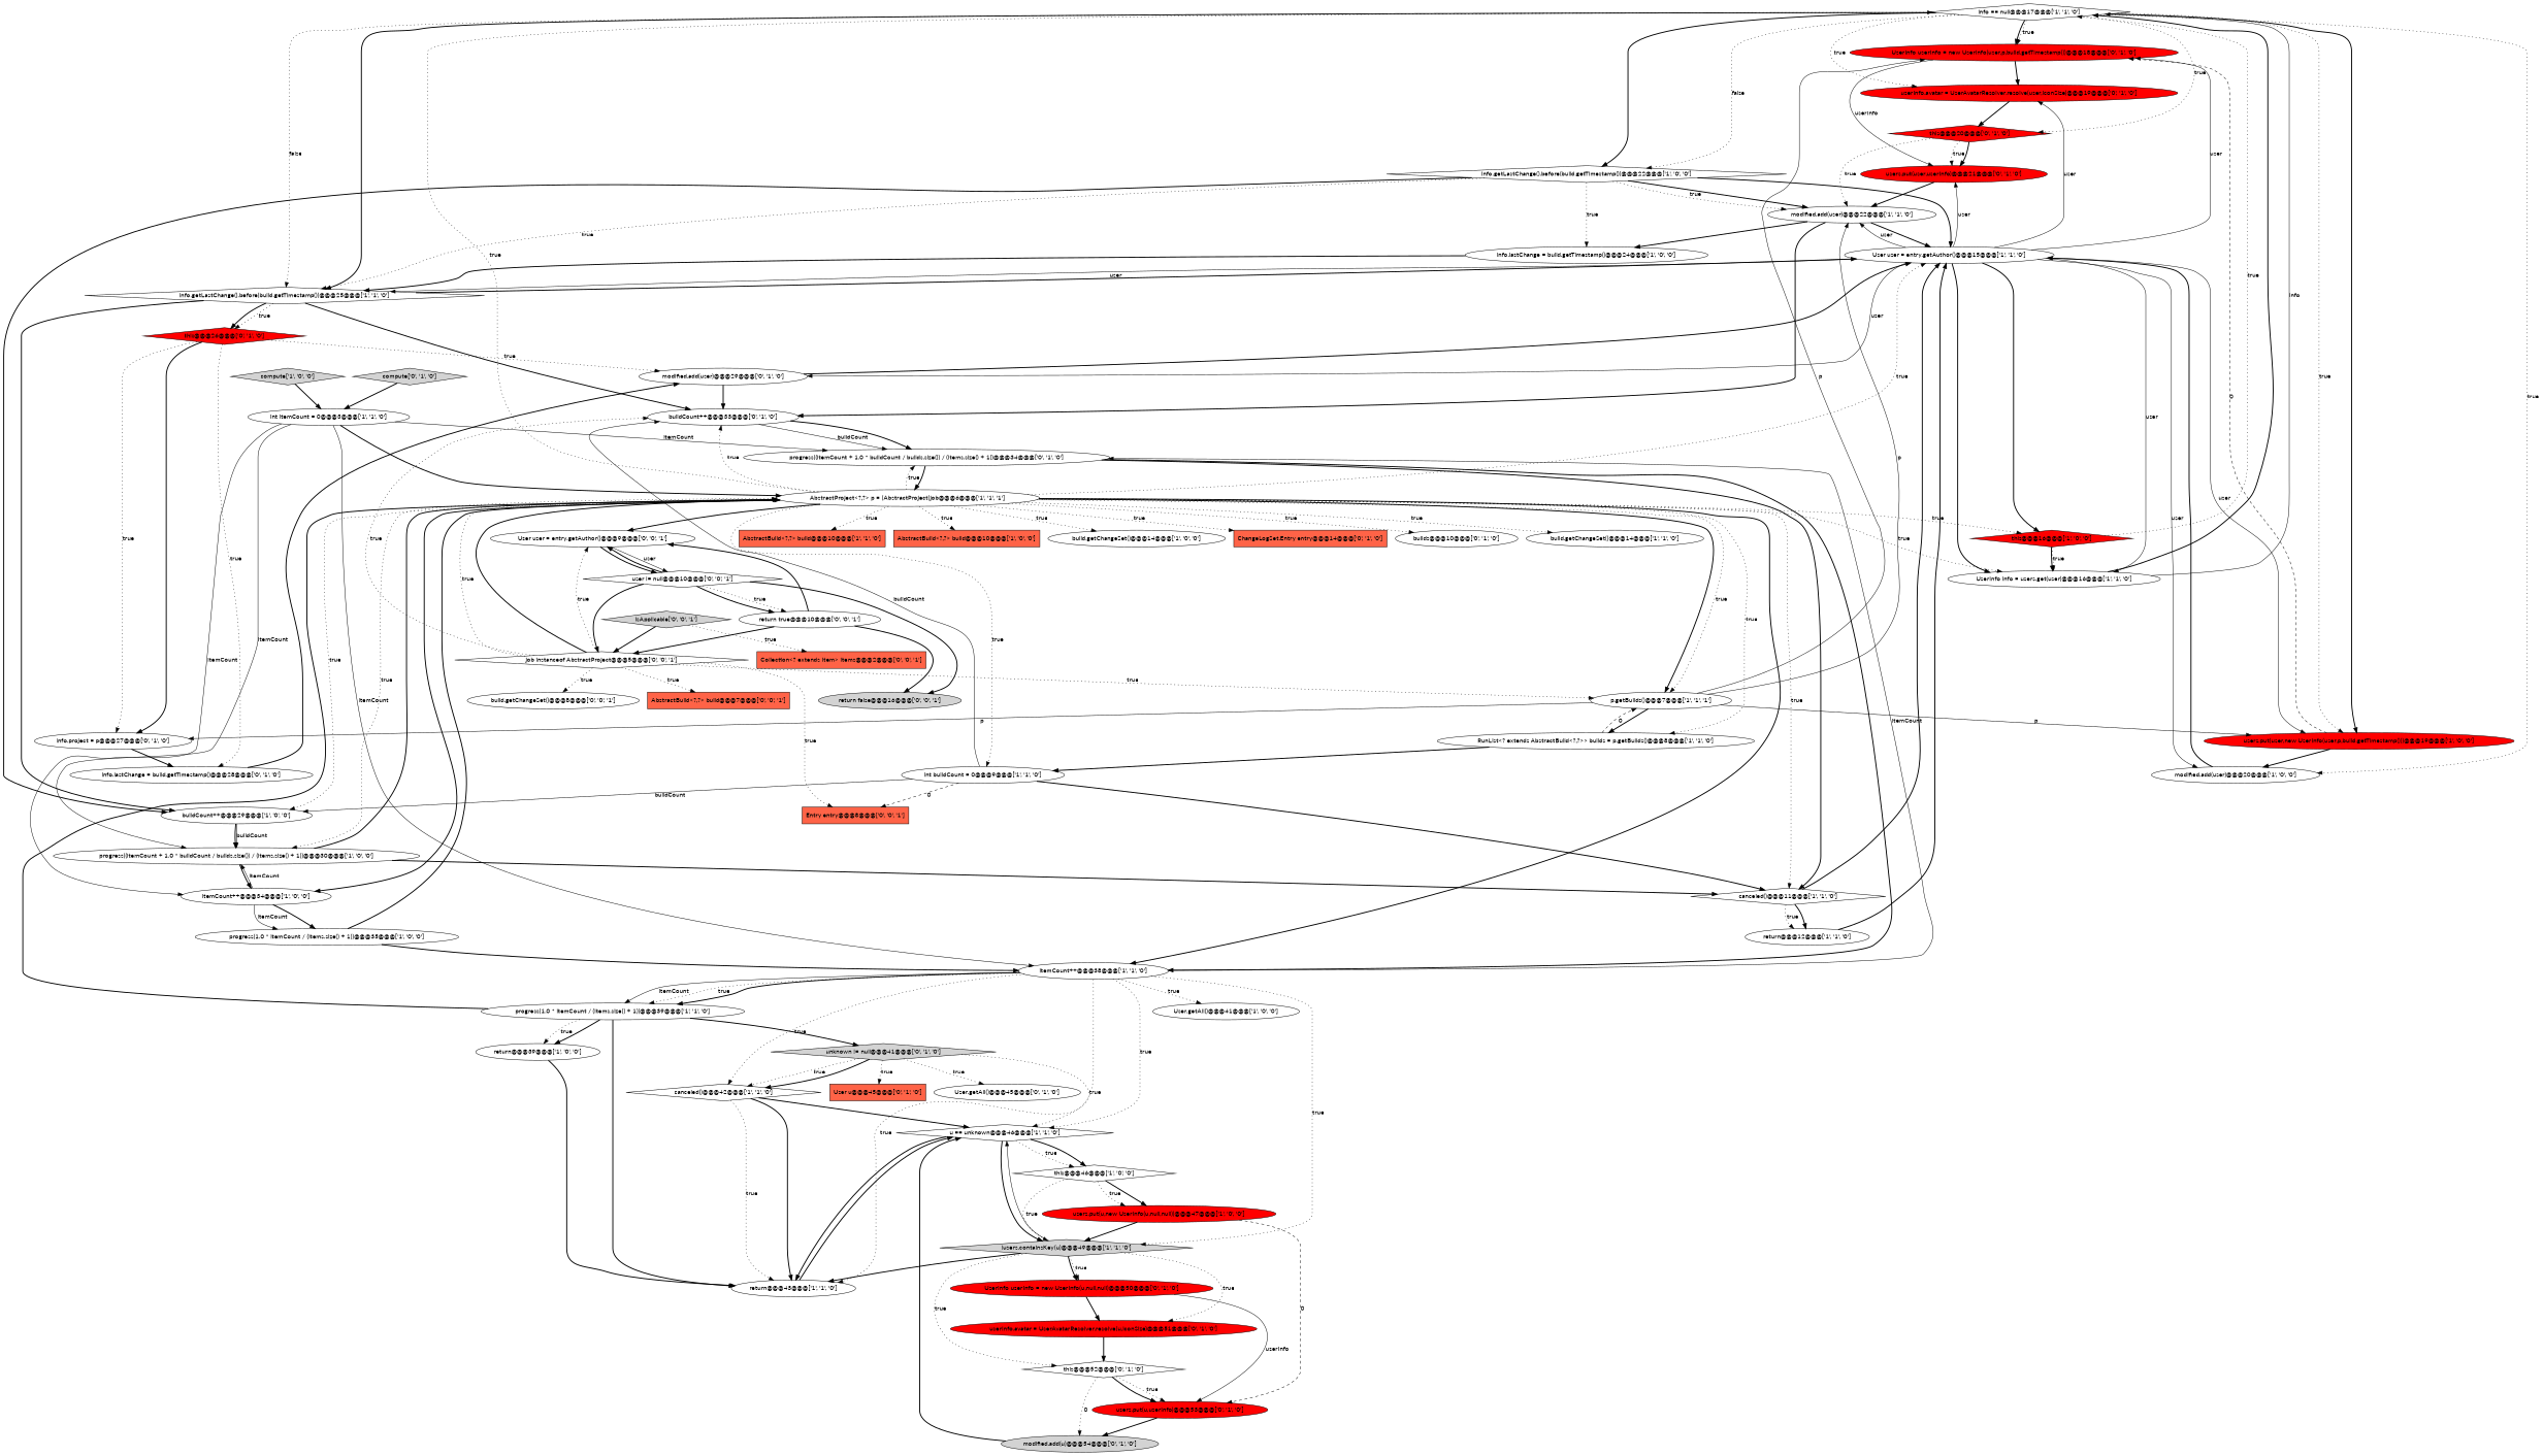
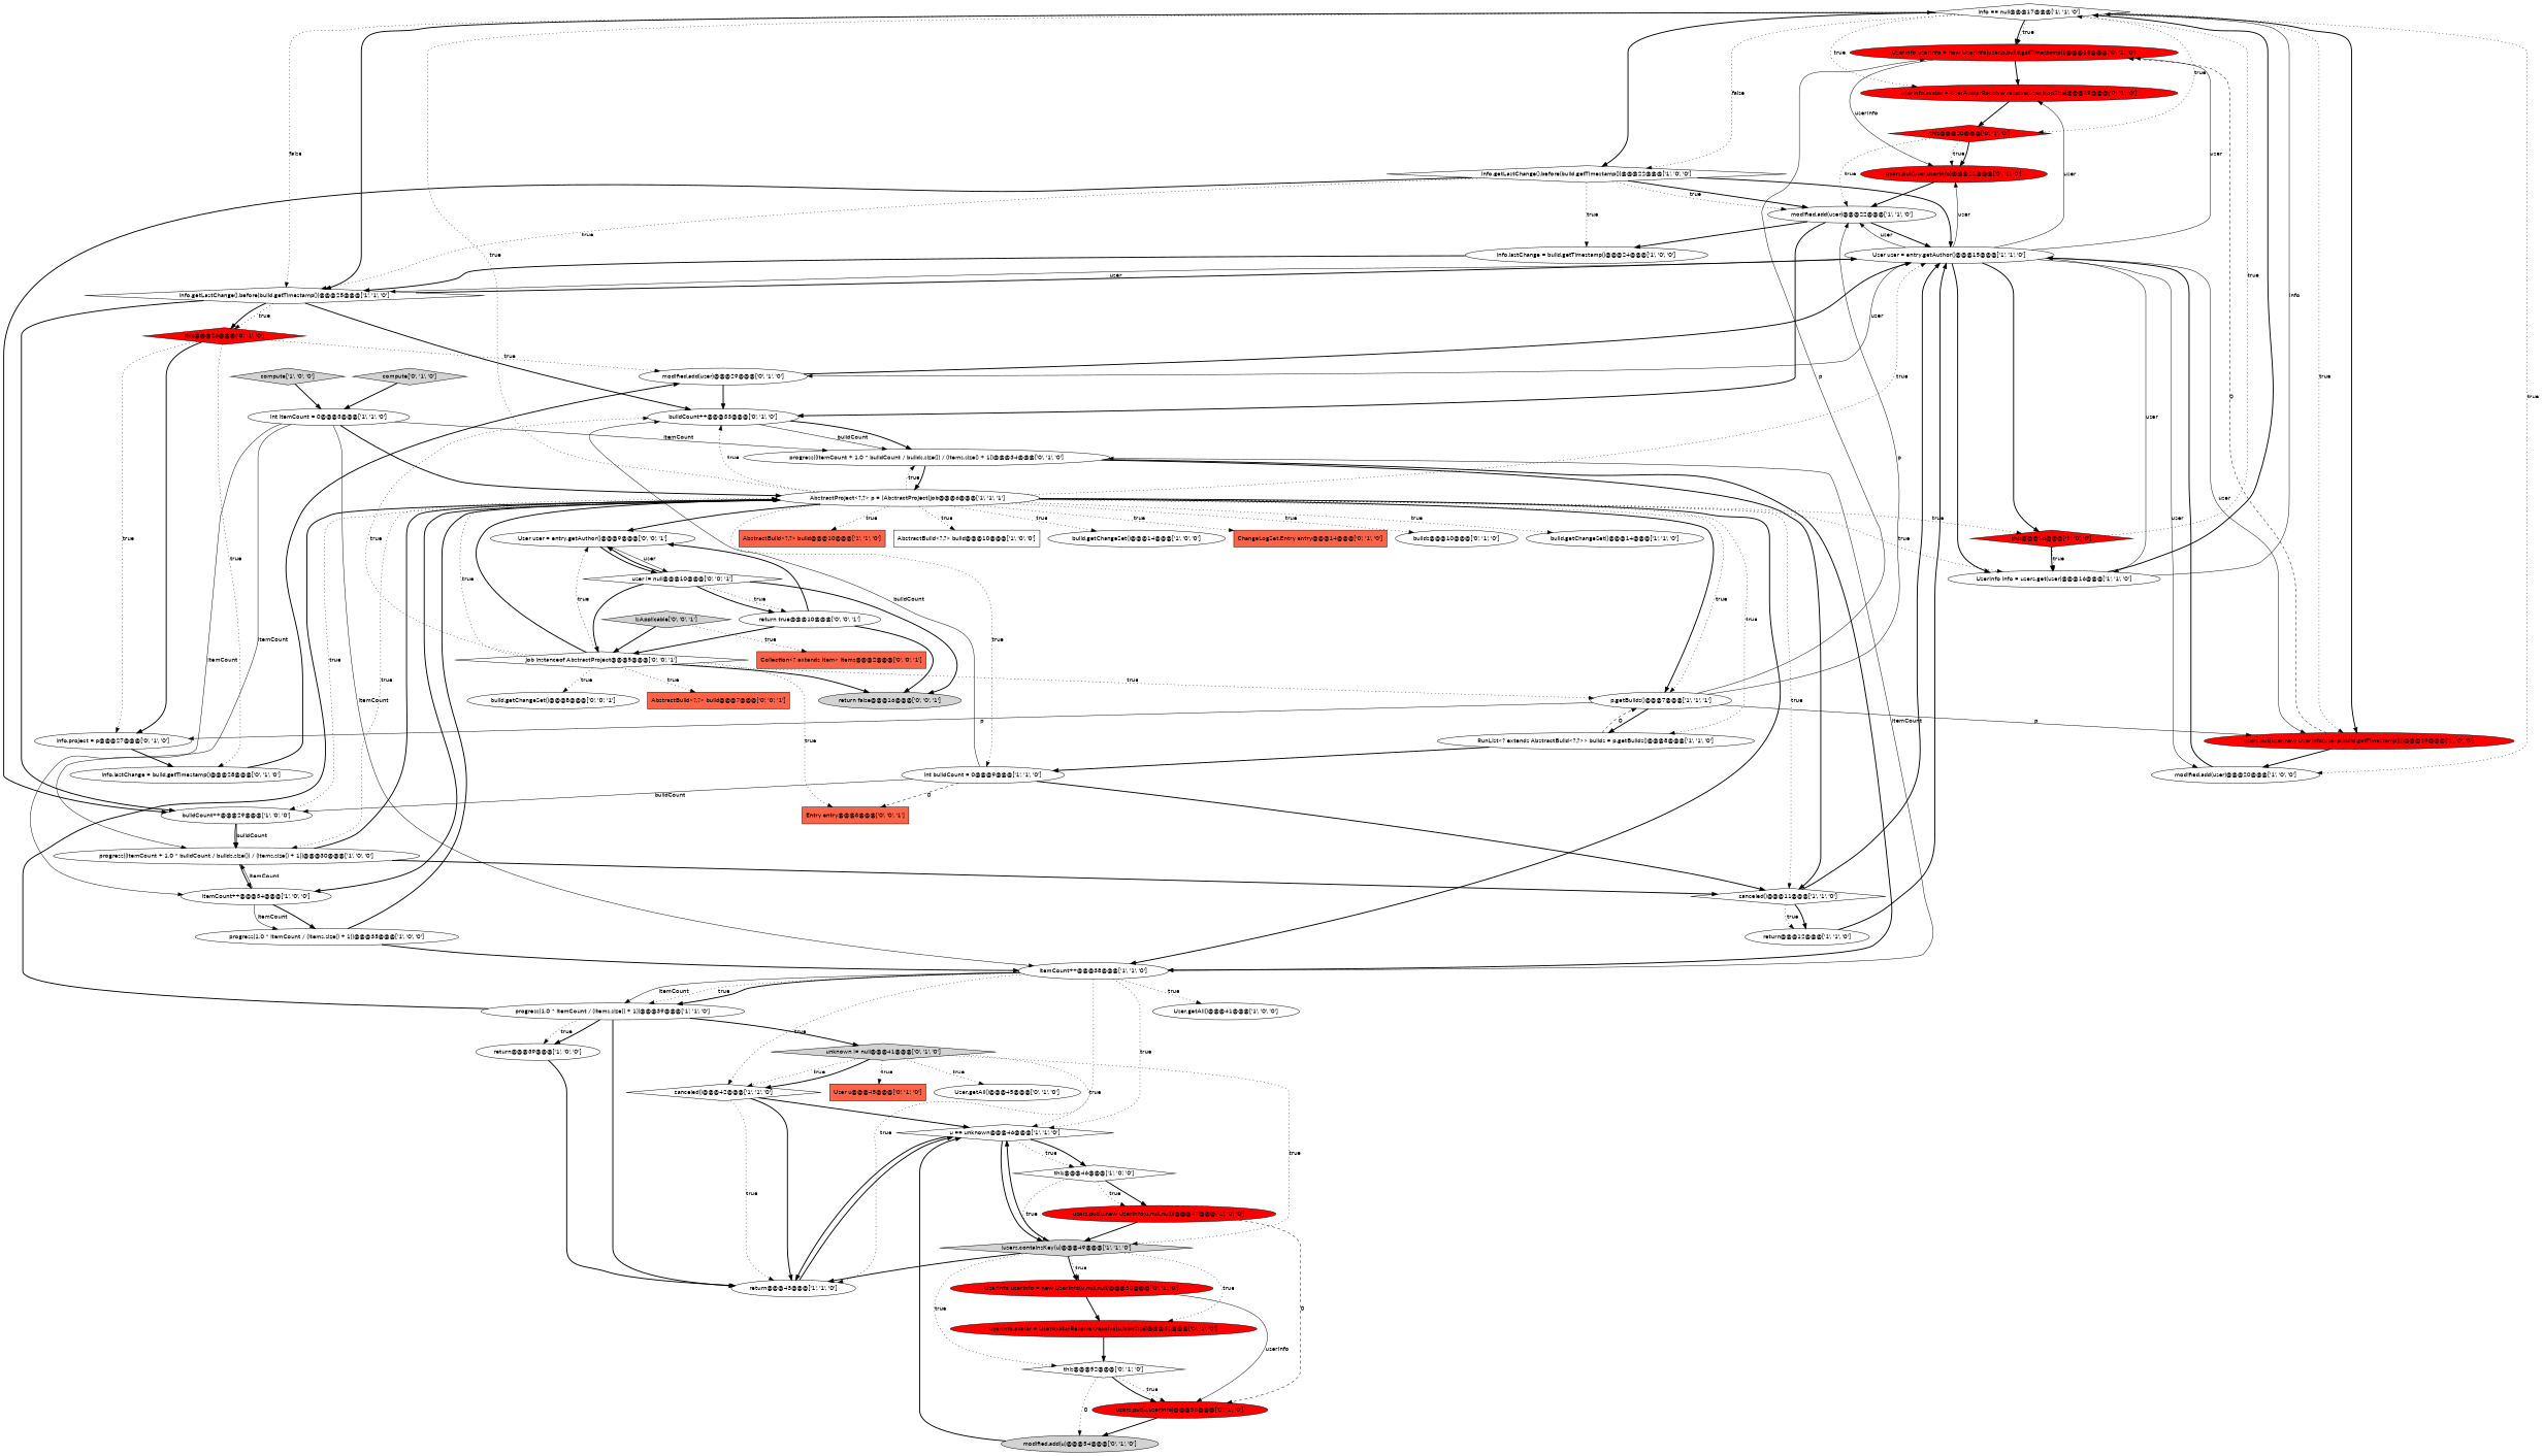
  digraph {
    fontname=Lato
    node [fillcolor=white fontname=Lato shape=ellipse style=filled]
    edge [fontname=Lato style=bold]
    n1 [label="info == null@@@17@@@['1', '1', '0']" shape=diamond]
    n2 [fillcolor=red label="UserInfo userInfo = new UserInfo(user,p,build.getTimestamp())@@@18@@@['0', '1', '0']"]
    n3 [fillcolor=red label="this@@@20@@@['0', '1', '0']" shape=diamond]
    n4 [label="modified.add(user)@@@20@@@['1', '0', '0']"]
    n5 [label="info.getLastChange().before(build.getTimestamp())@@@25@@@['1', '1', '0']" shape=diamond]
    n6 [label="info.getLastChange().before(build.getTimestamp())@@@22@@@['1', '0', '0']" shape=diamond]
    n7 [fillcolor=red label="userInfo.avatar = UserAvatarResolver.resolve(user,iconSize)@@@19@@@['0', '1', '0']"]
    n8 [fillcolor=red label="users.put(user,new UserInfo(user,p,build.getTimestamp()))@@@19@@@['1', '0', '0']"]
    n9 [fillcolor=red label="users.put(user,userInfo)@@@21@@@['0', '1', '0']"]
    n10 [label="modified.add(user)@@@22@@@['1', '1', '0']"]
    n11 [label="User user = entry.getAuthor()@@@15@@@['1', '1', '0']"]
    n12 [fillcolor=red label="this@@@26@@@['0', '1', '0']" shape=diamond]
    n13 [label="buildCount++@@@29@@@['1', '0', '0']"]
    n14 [label="buildCount++@@@33@@@['0', '1', '0']"]
    n15 [label="info.lastChange = build.getTimestamp()@@@24@@@['1', '0', '0']"]
    n16 [label="UserInfo info = users.get(user)@@@16@@@['1', '1', '0']"]
    n17 [label="u == unknown@@@46@@@['1', '1', '0']" shape=diamond]
    n18 [label="this@@@46@@@['1', '0', '0']" shape=diamond]
    n19 [fillcolor=lightgray label="!users.containsKey(u)@@@49@@@['1', '1', '0']" shape=diamond]
    n20 [label="return@@@43@@@['1', '1', '0']"]
    n21 [fillcolor=red label="users.put(u,new UserInfo(u,null,null))@@@47@@@['1', '0', '0']"]
    n22 [label="this@@@52@@@['0', '1', '0']" shape=diamond]
    n23 [fillcolor=red label="userInfo.avatar = UserAvatarResolver.resolve(u,iconSize)@@@51@@@['0', '1', '0']"]
    n24 [fillcolor=red label="UserInfo userInfo = new UserInfo(u,null,null)@@@50@@@['0', '1', '0']"]
    n25 [fillcolor=tomato label="Collection<? extends Item> items@@@2@@@['0', '0', '1']" shape=box]
    n26 [fillcolor=tomato label="AbstractBuild<?,?> build@@@10@@@['1', '1', '0']" shape=box]
    n27 [label="user != null@@@10@@@['0', '0', '1']" shape=diamond]
    n28 [label="job instanceof AbstractProject@@@5@@@['0', '0', '1']" shape=diamond]
    n29 [label="return true@@@10@@@['0', '0', '1']"]
    n30 [label="User user = entry.getAuthor()@@@9@@@['0', '0', '1']"]
    n31 [fillcolor=lightgray label="return false@@@16@@@['0', '0', '1']"]
    n32 [label="build.getChangeSet()@@@8@@@['0', '0', '1']"]
    n33 [fillcolor=tomato label="AbstractBuild<?,?> build@@@7@@@['0', '0', '1']" shape=box]
    n34 [fillcolor=tomato label="Entry entry@@@8@@@['0', '0', '1']" shape=box]
    n35 [label="p.getBuilds()@@@7@@@['1', '1', '1']"]
    n36 [label="AbstractProject<?,?> p = (AbstractProject)job@@@6@@@['1', '1', '1']"]
    n37 [label="info.project = p@@@27@@@['0', '1', '0']"]
    n38 [label="RunList<? extends AbstractBuild<?,?>> builds = p.getBuilds()@@@8@@@['1', '1', '0']"]
    n39 [label="itemCount++@@@38@@@['1', '1', '0']"]
    n40 [label="canceled()@@@11@@@['1', '1', '0']" shape=diamond]
-   n41 [fillcolor=tomato label="AbstractBuild<?,?> build@@@10@@@['1', '0', '0']" shape=box]
+   n41 [label="AbstractBuild<?,?> build@@@10@@@['1', '0', '0']" shape=box]
    n42 [fillcolor=red label="this@@@16@@@['1', '0', '0']" shape=diamond]
    n43 [label="build.getChangeSet()@@@14@@@['1', '0', '0']"]
    n44 [label="progress((itemCount + 1.0 * buildCount / builds.size()) / (items.size() + 1))@@@30@@@['1', '0', '0']"]
    n45 [label="itemCount++@@@34@@@['1', '0', '0']"]
    n46 [fillcolor=tomato label="ChangeLogSet.Entry entry@@@14@@@['0', '1', '0']" shape=box]
    n47 [label="int buildCount = 0@@@9@@@['1', '1', '0']"]
    n48 [label="builds@@@10@@@['0', '1', '0']"]
    n49 [label="progress((itemCount + 1.0 * buildCount / builds.size()) / (items.size() + 1))@@@34@@@['0', '1', '0']"]
    n50 [label="build.getChangeSet()@@@14@@@['1', '1', '0']"]
    n51 [label="progress(1.0 * itemCount / (items.size() + 1))@@@35@@@['1', '0', '0']"]
    n52 [label="canceled()@@@42@@@['1', '1', '0']" shape=diamond]
    n53 [label="progress(1.0 * itemCount / (items.size() + 1))@@@39@@@['1', '1', '0']"]
    n54 [label="User.getAll()@@@41@@@['1', '0', '0']"]
    n55 [label="return@@@12@@@['1', '1', '0']"]
    n56 [label="modified.add(user)@@@29@@@['0', '1', '0']"]
    n57 [fillcolor=lightgray label="isApplicable['0', '0', '1']" shape=diamond]
    n58 [fillcolor=lightgray label="compute['0', '1', '0']" shape=diamond]
    n59 [label="int itemCount = 0@@@3@@@['1', '1', '0']"]
    n60 [fillcolor=red label="users.put(u,userInfo)@@@53@@@['0', '1', '0']"]
    n61 [fillcolor=lightgray label="modified.add(u)@@@54@@@['0', '1', '0']"]
    n62 [fillcolor=lightgray label="unknown != null@@@41@@@['0', '1', '0']" shape=diamond]
    n63 [fillcolor=tomato label="User u@@@45@@@['0', '1', '0']" shape=box]
    n64 [label="User.getAll()@@@45@@@['0', '1', '0']"]
    n65 [label="info.lastChange = build.getTimestamp()@@@28@@@['0', '1', '0']"]
    n66 [label="return@@@39@@@['1', '0', '0']"]
    n67 [fillcolor=lightgray label="compute['1', '0', '0']" shape=diamond]
    n1 -> n2 [label=true style=dotted]
    n1 -> n2
    n1 -> n3 [label=true style=dotted]
    n1 -> n4 [label=true style=dotted]
    n1 -> n5 [label=false style=dotted]
    n1 -> n5
    n1 -> n6
    n1 -> n6 [label=false style=dotted]
    n1 -> n7 [label=true style=dotted]
    n1 -> n8 [label=true style=dotted]
    n1 -> n8
    n2 -> n7
    n2 -> n9 [label=userInfo style=solid]
    n3 -> n9 [label=true style=dotted]
    n3 -> n9
    n3 -> n10 [label=true style=dotted]
    n4 -> n11
    n5 -> n11
    n5 -> n12 [label=true style=dotted]
    n5 -> n12
    n5 -> n13
    n5 -> n14
    n6 -> n5 [label=true style=dotted]
    n6 -> n10
    n6 -> n10 [label=true style=dotted]
    n6 -> n11
    n6 -> n13
    n6 -> n15 [label=true style=dotted]
    n7 -> n3
    n8 -> n2 [label=0 style=dashed]
    n8 -> n4
    n9 -> n10
    n10 -> n11
    n10 -> n14
    n10 -> n15
    n11 -> n2 [label=user style=solid]
    n11 -> n4 [label=user style=solid]
    n11 -> n5 [label=user style=solid]
    n11 -> n7 [label=user style=solid]
    n11 -> n8 [label=user style=solid]
    n11 -> n9 [label=user style=solid]
    n11 -> n10 [label=user style=solid]
    n11 -> n16 [label=user style=solid]
    n11 -> n16
    n11 -> n42
    n11 -> n56 [label=user style=solid]
    n12 -> n37 [label=true style=dotted]
    n12 -> n37
    n12 -> n56 [label=true style=dotted]
    n12 -> n65 [label=true style=dotted]
    n13 -> n44 [label=buildCount style=solid]
    n13 -> n44
    n14 -> n49 [label=buildCount style=solid]
    n14 -> n49
    n15 -> n5
    n16 -> n1 [label=info style=solid]
    n16 -> n1
    n17 -> n18
    n17 -> n18 [label=true style=dotted]
    n17 -> n19
    n17 -> n20
    n18 -> n19 [label=true style=dotted]
    n18 -> n21
    n18 -> n21 [label=true style=dotted]
-   n19 -> n17 [style=solid]
+   n19 -> n17
    n19 -> n20
    n19 -> n22 [label=true style=dotted]
    n19 -> n23 [label=true style=dotted]
    n19 -> n24 [label=true style=dotted]
    n19 -> n24
    n20 -> n17
    n21 -> n19
    n21 -> n60 [label=0 style=dashed]
    n22 -> n60 [label=true style=dotted]
    n22 -> n60
    n22 -> n61 [label=0 style=dotted]
    n23 -> n22
    n24 -> n23
    n24 -> n60 [label=userInfo style=solid]
    n27 -> n28
    n27 -> n29 [label=true style=dotted]
    n27 -> n29
    n27 -> n30
    n27 -> n31
    n28 -> n14 [label=true style=dotted]
    n28 -> n30 [label=true style=dotted]
+   n28 -> n31
    n28 -> n32 [label=true style=dotted]
    n28 -> n33 [label=true style=dotted]
    n28 -> n34 [label=true style=dotted]
    n28 -> n35 [label=true style=dotted]
    n28 -> n36 [label=true style=dotted]
    n28 -> n36
    n29 -> n28
    n29 -> n30
    n29 -> n31
    n30 -> n27 [label=user style=solid]
    n30 -> n27
    n35 -> n2 [label=p style=solid]
    n35 -> n8 [label=p style=solid]
    n35 -> n10 [label=p style=solid]
    n35 -> n37 [label=p style=solid]
    n35 -> n38
    n36 -> n1 [label=true style=dotted]
    n36 -> n11 [label=true style=dotted]
    n36 -> n13 [label=true style=dotted]
    n36 -> n14 [label=true style=dotted]
    n36 -> n16 [label=true style=dotted]
    n36 -> n26 [label=true style=dotted]
    n36 -> n30
    n36 -> n35
    n36 -> n35 [label=true style=dotted]
    n36 -> n38 [label=true style=dotted]
    n36 -> n39
    n36 -> n40 [label=true style=dotted]
    n36 -> n41 [label=true style=dotted]
    n36 -> n42 [label=true style=dotted]
    n36 -> n43 [label=true style=dotted]
    n36 -> n44 [label=true style=dotted]
    n36 -> n45
    n36 -> n46 [label=true style=dotted]
    n36 -> n47 [label=true style=dotted]
    n36 -> n48 [label=true style=dotted]
    n36 -> n49 [label=true style=dotted]
    n36 -> n50 [label=true style=dotted]
    n37 -> n65
    n38 -> n35 [label=0 style=dashed]
    n38 -> n47
    n39 -> n17 [label=true style=dotted]
    n39 -> n20 [label=true style=dotted]
    n39 -> n49 [label=itemCount style=solid]
    n39 -> n52 [label=true style=dotted]
    n39 -> n53 [label=itemCount style=solid]
    n39 -> n53 [label=true style=dotted]
    n39 -> n53
    n39 -> n54 [label=true style=dotted]
    n40 -> n11
    n40 -> n55
    n40 -> n55 [label=true style=dotted]
    n42 -> n1 [label=true style=dotted]
    n42 -> n16 [label=true style=dotted]
    n42 -> n16
    n44 -> n36
    n44 -> n40
    n44 -> n45
    n45 -> n44 [label=itemCount style=solid]
    n45 -> n51
    n45 -> n51 [label=itemCount style=solid]
    n47 -> n13 [label=buildCount style=solid]
    n47 -> n14 [label=buildCount style=solid]
    n47 -> n34 [label=0 style=dashed]
    n47 -> n40
    n49 -> n36
    n49 -> n39
    n49 -> n40
    n51 -> n36
    n51 -> n39
    n52 -> n17
    n52 -> n20
    n52 -> n20 [label=true style=dotted]
    n53 -> n20
    n53 -> n36
    n53 -> n62
    n53 -> n66 [label=true style=dotted]
    n53 -> n66
    n55 -> n11
    n56 -> n11
    n56 -> n14
    n57 -> n25 [label=true style=dotted]
    n57 -> n28
    n58 -> n59
    n59 -> n36
    n59 -> n39 [label=itemCount style=solid]
    n59 -> n44 [label=itemCount style=solid]
    n59 -> n45 [label=itemCount style=solid]
    n59 -> n49 [label=itemCount style=solid]
    n60 -> n61
    n61 -> n17
    n62 -> n17 [label=true style=dotted]
-   n39 -> n19 [label=true style=dotted]
+   n62 -> n19 [label=true style=dotted]
    n62 -> n52 [label=true style=dotted]
    n62 -> n52
    n62 -> n63 [label=true style=dotted]
    n62 -> n64 [label=true style=dotted]
    n65 -> n56
    n66 -> n20
    n67 -> n59
  }
